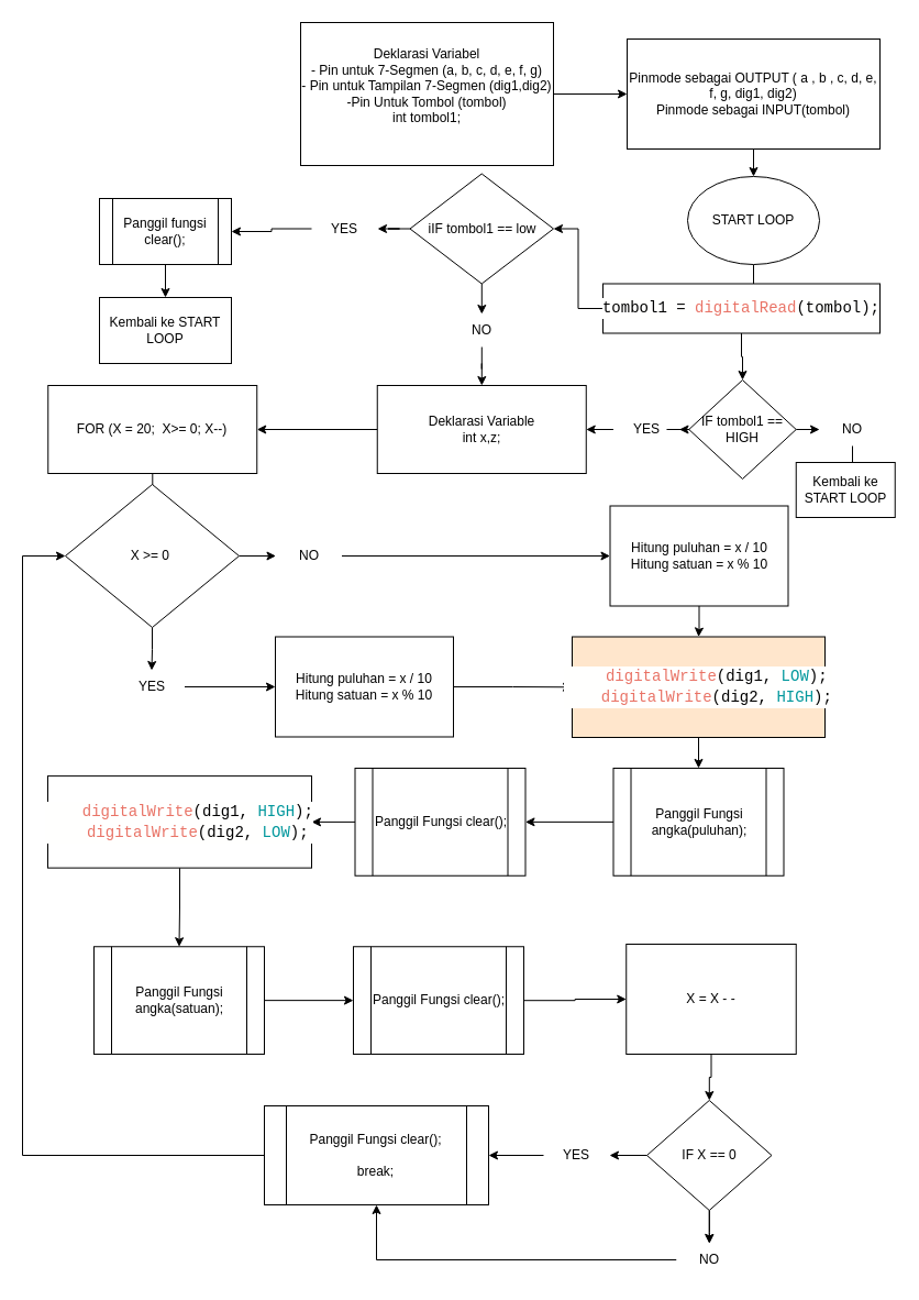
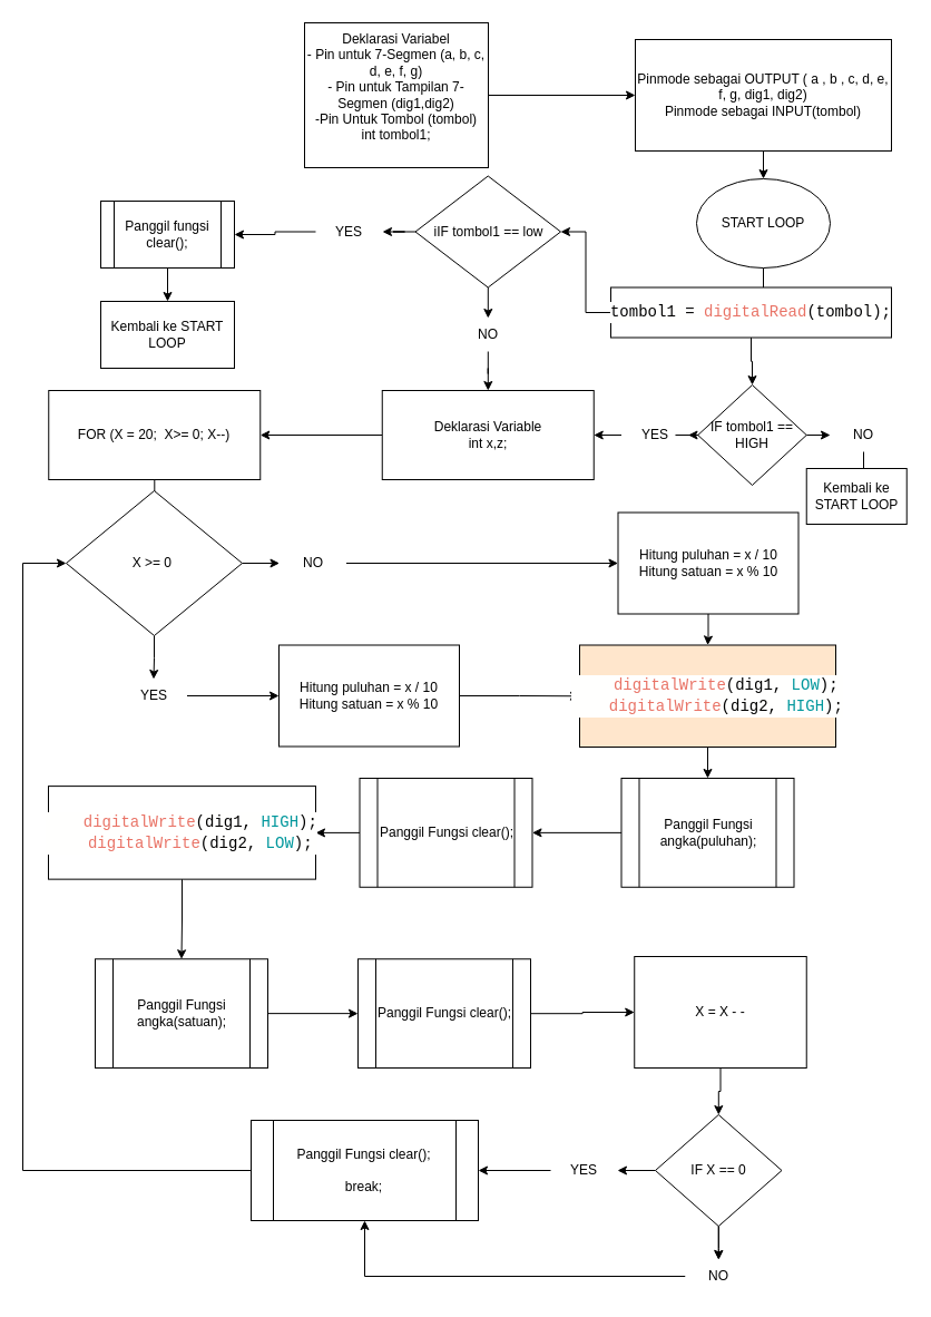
  <mxCell id="0" />
  <mxCell id="1" parent="0" />
  <mxCell id="2" value="" style="edgeStyle=orthogonalEdgeStyle;rounded=0;orthogonalLoop=1;jettySize=auto;html=1;align=center;" edge="1" parent="1" source="3" target="5"><mxGeometry relative="1" as="geometry" /></mxCell>
- <mxCell id="3" value="&lt;font style=&quot;vertical-align: inherit;&quot;&gt;&lt;font style=&quot;vertical-align: inherit;&quot;&gt;Deklarasi Variabel&lt;/font&gt;&lt;/font&gt;&lt;div&gt;&lt;span style=&quot;background-color: initial;&quot; class=&quot;hljs-bullet&quot;&gt;&lt;font style=&quot;vertical-align: inherit;&quot;&gt;&lt;font style=&quot;vertical-align: inherit;&quot;&gt;- &lt;/font&gt;&lt;/font&gt;&lt;/span&gt;&lt;span style=&quot;background-color: initial;&quot;&gt;&lt;font style=&quot;vertical-align: inherit;&quot;&gt;&lt;font style=&quot;vertical-align: inherit;&quot;&gt;Pin untuk 7-Segmen (a, b, c, d, e, f, g)&lt;/font&gt;&lt;/font&gt;&lt;/span&gt;&lt;/div&gt;&lt;div&gt;&lt;span style=&quot;background-color: initial;&quot; class=&quot;hljs-bullet&quot;&gt;&lt;font style=&quot;vertical-align: inherit;&quot;&gt;&lt;font style=&quot;vertical-align: inherit;&quot;&gt;- &lt;/font&gt;&lt;/font&gt;&lt;/span&gt;&lt;span style=&quot;background-color: initial;&quot;&gt;&lt;font style=&quot;vertical-align: inherit;&quot;&gt;&lt;font style=&quot;vertical-align: inherit;&quot;&gt;Pin untuk Tampilan 7-Segmen (dig1,dig2)&lt;/font&gt;&lt;/font&gt;&lt;/span&gt;&lt;/div&gt;&lt;div&gt;&lt;span style=&quot;background-color: initial;&quot;&gt;&lt;font style=&quot;vertical-align: inherit;&quot;&gt;&lt;font style=&quot;vertical-align: inherit;&quot;&gt;-Pin Untuk Tombol (tombol)&lt;/font&gt;&lt;/font&gt;&lt;/span&gt;&lt;/div&gt;&lt;div&gt;&lt;span style=&quot;background-color: initial;&quot;&gt;&lt;font style=&quot;vertical-align: inherit;&quot;&gt;&lt;font style=&quot;vertical-align: inherit;&quot;&gt;int tombol1;&lt;/font&gt;&lt;/font&gt;&lt;/span&gt;&lt;/div&gt;&lt;div&gt;&lt;span style=&quot;background-color: initial;&quot;&gt;&lt;font style=&quot;vertical-align: inherit;&quot;&gt;&lt;font style=&quot;vertical-align: inherit;&quot;&gt;&lt;br&gt;&lt;/font&gt;&lt;/font&gt;&lt;/span&gt;&lt;/div&gt;" style="whiteSpace=wrap;html=1;align=center;" vertex="1" parent="1"><mxGeometry x="273" y="20" width="230" height="130" as="geometry" /></mxCell>
+ <mxCell id="3" value="&lt;font style=&quot;vertical-align: inherit;&quot;&gt;&lt;font style=&quot;vertical-align: inherit;&quot;&gt;Deklarasi Variabel&lt;/font&gt;&lt;/font&gt;&lt;div&gt;&lt;span style=&quot;background-color: initial;&quot; class=&quot;hljs-bullet&quot;&gt;&lt;font style=&quot;vertical-align: inherit;&quot;&gt;&lt;font style=&quot;vertical-align: inherit;&quot;&gt;- &lt;/font&gt;&lt;/font&gt;&lt;/span&gt;&lt;span style=&quot;background-color: initial;&quot;&gt;&lt;font style=&quot;vertical-align: inherit;&quot;&gt;&lt;font style=&quot;vertical-align: inherit;&quot;&gt;Pin untuk 7-Segmen (a, b, c, d, e, f, g)&lt;/font&gt;&lt;/font&gt;&lt;/span&gt;&lt;/div&gt;&lt;div&gt;&lt;span style=&quot;background-color: initial;&quot; class=&quot;hljs-bullet&quot;&gt;&lt;font style=&quot;vertical-align: inherit;&quot;&gt;&lt;font style=&quot;vertical-align: inherit;&quot;&gt;- &lt;/font&gt;&lt;/font&gt;&lt;/span&gt;&lt;span style=&quot;background-color: initial;&quot;&gt;&lt;font style=&quot;vertical-align: inherit;&quot;&gt;&lt;font style=&quot;vertical-align: inherit;&quot;&gt;Pin untuk Tampilan 7-Segmen (dig1,dig2)&lt;/font&gt;&lt;/font&gt;&lt;/span&gt;&lt;/div&gt;&lt;div&gt;&lt;span style=&quot;background-color: initial;&quot;&gt;&lt;font style=&quot;vertical-align: inherit;&quot;&gt;&lt;font style=&quot;vertical-align: inherit;&quot;&gt;-Pin Untuk Tombol (tombol)&lt;/font&gt;&lt;/font&gt;&lt;/span&gt;&lt;/div&gt;&lt;div&gt;&lt;span style=&quot;background-color: initial;&quot;&gt;&lt;font style=&quot;vertical-align: inherit;&quot;&gt;&lt;font style=&quot;vertical-align: inherit;&quot;&gt;int tombol1;&lt;/font&gt;&lt;/font&gt;&lt;/span&gt;&lt;/div&gt;&lt;div&gt;&lt;span style=&quot;background-color: initial;&quot;&gt;&lt;font style=&quot;vertical-align: inherit;&quot;&gt;&lt;font style=&quot;vertical-align: inherit;&quot;&gt;&lt;br&gt;&lt;/font&gt;&lt;/font&gt;&lt;/span&gt;&lt;/div&gt;" style="whiteSpace=wrap;html=1;align=center;" vertex="1" parent="1"><mxGeometry x="273" y="20" width="165" height="130" as="geometry" /></mxCell>
  <mxCell id="4" value="" style="edgeStyle=orthogonalEdgeStyle;rounded=0;orthogonalLoop=1;jettySize=auto;html=1;" edge="1" parent="1" source="5" target="7"><mxGeometry relative="1" as="geometry" /></mxCell>
  <mxCell id="5" value="&lt;font style=&quot;vertical-align: inherit;&quot;&gt;&lt;font style=&quot;vertical-align: inherit;&quot;&gt;&lt;font style=&quot;vertical-align: inherit;&quot;&gt;&lt;font style=&quot;vertical-align: inherit;&quot;&gt;Pinmode sebagai OUTPUT ( &lt;/font&gt;&lt;/font&gt;&lt;/font&gt;&lt;/font&gt;&lt;span class=&quot;hljs-selector-tag&quot;&gt;&lt;font style=&quot;vertical-align: inherit;&quot;&gt;&lt;font style=&quot;vertical-align: inherit;&quot;&gt;&lt;font style=&quot;vertical-align: inherit;&quot;&gt;&lt;font style=&quot;vertical-align: inherit;&quot;&gt;a&lt;/font&gt;&lt;/font&gt;&lt;/font&gt;&lt;/font&gt;&lt;/span&gt;&lt;font style=&quot;vertical-align: inherit;&quot;&gt;&lt;font style=&quot;vertical-align: inherit;&quot;&gt;&lt;font style=&quot;vertical-align: inherit;&quot;&gt;&lt;font style=&quot;vertical-align: inherit;&quot;&gt; , &lt;/font&gt;&lt;/font&gt;&lt;/font&gt;&lt;/font&gt;&lt;span class=&quot;hljs-selector-tag&quot;&gt;&lt;font style=&quot;vertical-align: inherit;&quot;&gt;&lt;font style=&quot;vertical-align: inherit;&quot;&gt;&lt;font style=&quot;vertical-align: inherit;&quot;&gt;&lt;font style=&quot;vertical-align: inherit;&quot;&gt;b&lt;/font&gt;&lt;/font&gt;&lt;/font&gt;&lt;/font&gt;&lt;/span&gt;&lt;font style=&quot;vertical-align: inherit;&quot;&gt;&lt;font style=&quot;vertical-align: inherit;&quot;&gt;&lt;font style=&quot;vertical-align: inherit;&quot;&gt;&lt;font style=&quot;vertical-align: inherit;&quot;&gt; , c, d, e, f, g, dig1, dig2)&lt;br&gt;Pinmode sebagai INPUT(tombol)&lt;br&gt;&lt;/font&gt;&lt;/font&gt;&lt;/font&gt;&lt;/font&gt;" style="whiteSpace=wrap;html=1;" vertex="1" parent="1"><mxGeometry x="570" y="35" width="230" height="100" as="geometry" /></mxCell>
  <mxCell id="6" value="" style="edgeStyle=orthogonalEdgeStyle;rounded=0;orthogonalLoop=1;jettySize=auto;html=1;" edge="1" parent="1" source="7" target="49"><mxGeometry relative="1" as="geometry" /></mxCell>
  <mxCell id="7" value="START LOOP" style="ellipse;whiteSpace=wrap;html=1;" vertex="1" parent="1"><mxGeometry x="625" y="160" width="120" height="80" as="geometry" /></mxCell>
  <mxCell id="8" value="" style="edgeStyle=orthogonalEdgeStyle;rounded=0;orthogonalLoop=1;jettySize=auto;html=1;" edge="1" parent="1" source="9" target="11"><mxGeometry relative="1" as="geometry" /></mxCell>
  <mxCell id="9" value="Deklarasi Variable&lt;br&gt;int x,z;" style="whiteSpace=wrap;html=1;" vertex="1" parent="1"><mxGeometry x="342.75" y="350" width="190" height="80" as="geometry" /></mxCell>
  <mxCell id="10" value="" style="edgeStyle=orthogonalEdgeStyle;rounded=0;orthogonalLoop=1;jettySize=auto;html=1;" edge="1" parent="1" source="11"><mxGeometry relative="1" as="geometry"><mxPoint x="138" y="459.5" as="targetPoint" /></mxGeometry></mxCell>
  <mxCell id="11" value="FOR (X = 20;&amp;nbsp; X&amp;gt;= 0; X--)" style="whiteSpace=wrap;html=1;" vertex="1" parent="1"><mxGeometry x="43.26" y="350" width="190" height="80" as="geometry" /></mxCell>
  <mxCell id="12" value="" style="edgeStyle=orthogonalEdgeStyle;rounded=0;orthogonalLoop=1;jettySize=auto;html=1;" edge="1" parent="1" source="14" target="18"><mxGeometry relative="1" as="geometry" /></mxCell>
  <mxCell id="13" value="" style="edgeStyle=orthogonalEdgeStyle;rounded=0;orthogonalLoop=1;jettySize=auto;html=1;" edge="1" parent="1" source="14" target="16"><mxGeometry relative="1" as="geometry" /></mxCell>
  <mxCell id="14" value="X &amp;gt;= 0&amp;nbsp;" style="rhombus;whiteSpace=wrap;html=1;" vertex="1" parent="1"><mxGeometry x="59" y="440" width="158" height="130" as="geometry" /></mxCell>
  <mxCell id="15" style="edgeStyle=orthogonalEdgeStyle;rounded=0;orthogonalLoop=1;jettySize=auto;html=1;" edge="1" parent="1" source="16" target="22"><mxGeometry relative="1" as="geometry" /></mxCell>
  <mxCell id="16" value="NO" style="text;html=1;align=center;verticalAlign=middle;whiteSpace=wrap;rounded=0;" vertex="1" parent="1"><mxGeometry x="250.5" y="490" width="60" height="30" as="geometry" /></mxCell>
  <mxCell id="17" value="" style="edgeStyle=orthogonalEdgeStyle;rounded=0;orthogonalLoop=1;jettySize=auto;html=1;" edge="1" parent="1" source="18" target="20"><mxGeometry relative="1" as="geometry" /></mxCell>
  <mxCell id="18" value="YES" style="text;html=1;align=center;verticalAlign=middle;whiteSpace=wrap;rounded=0;" vertex="1" parent="1"><mxGeometry x="107.5" y="609" width="60" height="30" as="geometry" /></mxCell>
  <mxCell id="19" value="" style="edgeStyle=orthogonalEdgeStyle;rounded=0;orthogonalLoop=1;jettySize=auto;html=1;" edge="1" parent="1" source="20" target="24"><mxGeometry relative="1" as="geometry" /></mxCell>
  <mxCell id="20" value="&lt;br&gt;Hitung puluhan = x / &lt;span class=&quot;hljs-number&quot;&gt;10&lt;/span&gt; Hitung satuan = x % &lt;span class=&quot;hljs-number&quot;&gt;10&lt;/span&gt; &lt;div&gt;&lt;br/&gt;&lt;/div&gt;" style="whiteSpace=wrap;html=1;" vertex="1" parent="1"><mxGeometry x="250" y="578.5" width="162" height="91" as="geometry" /></mxCell>
  <mxCell id="21" value="" style="edgeStyle=orthogonalEdgeStyle;rounded=0;orthogonalLoop=1;jettySize=auto;html=1;" edge="1" parent="1" source="22" target="24"><mxGeometry relative="1" as="geometry" /></mxCell>
  <mxCell id="22" value="&lt;br&gt;Hitung puluhan = x / &lt;span class=&quot;hljs-number&quot;&gt;10&lt;/span&gt; Hitung satuan = x % &lt;span class=&quot;hljs-number&quot;&gt;10&lt;/span&gt; &lt;div&gt;&lt;br/&gt;&lt;/div&gt;" style="whiteSpace=wrap;html=1;" vertex="1" parent="1"><mxGeometry x="554.5" y="459.5" width="162" height="91" as="geometry" /></mxCell>
  <mxCell id="23" value="" style="edgeStyle=orthogonalEdgeStyle;rounded=0;orthogonalLoop=1;jettySize=auto;html=1;" edge="1" parent="1" source="24" target="26"><mxGeometry relative="1" as="geometry" /></mxCell>
  <mxCell id="24" value="&lt;div&gt;&lt;div style=&quot;background-color: rgb(255, 255, 254); font-family: Consolas, &amp;quot;Courier New&amp;quot;, monospace; font-size: 14px; line-height: 19px; white-space: pre;&quot;&gt;&lt;div&gt;&amp;nbsp; &amp;nbsp; &lt;span style=&quot;color: #e97366;&quot;&gt;digitalWrite&lt;/span&gt;(dig1, &lt;span style=&quot;color: #00979c;&quot;&gt;LOW&lt;/span&gt;);&lt;/div&gt;&lt;div&gt;&amp;nbsp; &amp;nbsp; &lt;span style=&quot;color: #e97366;&quot;&gt;digitalWrite&lt;/span&gt;(dig2, &lt;span style=&quot;color: #00979c;&quot;&gt;HIGH&lt;/span&gt;);&lt;/div&gt;&lt;/div&gt;&lt;/div&gt;" style="whiteSpace=wrap;html=1;fillColor=#ffe6cc;" vertex="1" parent="1"><mxGeometry x="520" y="578.5" width="230" height="91.5" as="geometry" /></mxCell>
  <mxCell id="25" value="" style="edgeStyle=orthogonalEdgeStyle;rounded=0;orthogonalLoop=1;jettySize=auto;html=1;" edge="1" parent="1" source="26" target="28"><mxGeometry relative="1" as="geometry" /></mxCell>
  <mxCell id="26" value="Panggil Fungsi angka(puluhan);" style="shape=process;whiteSpace=wrap;html=1;backgroundOutline=1;" vertex="1" parent="1"><mxGeometry x="557.5" y="698" width="155" height="97.75" as="geometry" /></mxCell>
  <mxCell id="27" value="" style="edgeStyle=orthogonalEdgeStyle;rounded=0;orthogonalLoop=1;jettySize=auto;html=1;" edge="1" parent="1" source="28" target="30"><mxGeometry relative="1" as="geometry" /></mxCell>
  <mxCell id="28" value="Panggil Fungsi clear();" style="shape=process;whiteSpace=wrap;html=1;backgroundOutline=1;" vertex="1" parent="1"><mxGeometry x="322.5" y="698" width="155" height="97.75" as="geometry" /></mxCell>
  <mxCell id="29" value="" style="edgeStyle=orthogonalEdgeStyle;rounded=0;orthogonalLoop=1;jettySize=auto;html=1;" edge="1" parent="1" source="30" target="32"><mxGeometry relative="1" as="geometry" /></mxCell>
  <mxCell id="30" value="&lt;div style=&quot;background-color: rgb(255, 255, 254); font-family: Consolas, &amp;quot;Courier New&amp;quot;, monospace; font-size: 14px; line-height: 19px; white-space: pre;&quot;&gt;&lt;div&gt;&amp;nbsp; &amp;nbsp; &lt;span style=&quot;color: #e97366;&quot;&gt;digitalWrite&lt;/span&gt;(dig1, &lt;span style=&quot;color: #00979c;&quot;&gt;HIGH&lt;/span&gt;);&lt;/div&gt;&lt;div&gt;&amp;nbsp; &amp;nbsp; &lt;span style=&quot;color: #e97366;&quot;&gt;digitalWrite&lt;/span&gt;(dig2, &lt;span style=&quot;color: #00979c;&quot;&gt;LOW&lt;/span&gt;);&lt;/div&gt;&lt;div&gt;&lt;/div&gt;&lt;/div&gt;" style="whiteSpace=wrap;html=1;" vertex="1" parent="1"><mxGeometry x="43" y="705.11" width="240" height="83.53" as="geometry" /></mxCell>
  <mxCell id="31" value="" style="edgeStyle=orthogonalEdgeStyle;rounded=0;orthogonalLoop=1;jettySize=auto;html=1;" edge="1" parent="1" source="32" target="34"><mxGeometry relative="1" as="geometry" /></mxCell>
  <mxCell id="32" value="Panggil Fungsi angka(satuan);" style="shape=process;whiteSpace=wrap;html=1;backgroundOutline=1;" vertex="1" parent="1"><mxGeometry x="85" y="860.25" width="155" height="97.75" as="geometry" /></mxCell>
  <mxCell id="33" value="" style="edgeStyle=orthogonalEdgeStyle;rounded=0;orthogonalLoop=1;jettySize=auto;html=1;" edge="1" parent="1" source="34" target="36"><mxGeometry relative="1" as="geometry" /></mxCell>
  <mxCell id="34" value="Panggil Fungsi clear();" style="shape=process;whiteSpace=wrap;html=1;backgroundOutline=1;" vertex="1" parent="1"><mxGeometry x="320.99" y="860.25" width="155" height="97.75" as="geometry" /></mxCell>
  <mxCell id="35" value="" style="edgeStyle=orthogonalEdgeStyle;rounded=0;orthogonalLoop=1;jettySize=auto;html=1;" edge="1" parent="1" source="36" target="40"><mxGeometry relative="1" as="geometry" /></mxCell>
  <mxCell id="36" value="X = X - -" style="whiteSpace=wrap;html=1;" vertex="1" parent="1"><mxGeometry x="569.24" y="858" width="154.5" height="100" as="geometry" /></mxCell>
  <mxCell id="37" value="" style="edgeStyle=orthogonalEdgeStyle;rounded=0;orthogonalLoop=1;jettySize=auto;html=1;" edge="1" parent="1" source="40" target="44"><mxGeometry relative="1" as="geometry" /></mxCell>
  <mxCell id="38" value="" style="edgeStyle=orthogonalEdgeStyle;rounded=0;orthogonalLoop=1;jettySize=auto;html=1;" edge="1" parent="1" source="40" target="42"><mxGeometry relative="1" as="geometry" /></mxCell>
  <mxCell id="39" value="" style="edgeStyle=orthogonalEdgeStyle;rounded=0;orthogonalLoop=1;jettySize=auto;html=1;" edge="1" parent="1" source="40" target="44"><mxGeometry relative="1" as="geometry" /></mxCell>
  <mxCell id="40" value="IF X == 0" style="rhombus;whiteSpace=wrap;html=1;" vertex="1" parent="1"><mxGeometry x="588" y="1000" width="113.51" height="100" as="geometry" /></mxCell>
  <mxCell id="41" value="" style="edgeStyle=orthogonalEdgeStyle;rounded=0;orthogonalLoop=1;jettySize=auto;html=1;" edge="1" parent="1" source="42" target="46"><mxGeometry relative="1" as="geometry" /></mxCell>
  <mxCell id="42" value="YES" style="text;html=1;align=center;verticalAlign=middle;whiteSpace=wrap;rounded=0;" vertex="1" parent="1"><mxGeometry x="494" y="1035" width="60" height="30" as="geometry" /></mxCell>
  <mxCell id="43" style="edgeStyle=orthogonalEdgeStyle;rounded=0;orthogonalLoop=1;jettySize=auto;html=1;" edge="1" parent="1" source="44" target="46"><mxGeometry relative="1" as="geometry" /></mxCell>
  <mxCell id="44" value="NO" style="text;html=1;align=center;verticalAlign=middle;whiteSpace=wrap;rounded=0;" vertex="1" parent="1"><mxGeometry x="614.75" y="1130" width="60" height="30" as="geometry" /></mxCell>
  <mxCell id="45" style="edgeStyle=orthogonalEdgeStyle;rounded=0;orthogonalLoop=1;jettySize=auto;html=1;" edge="1" parent="1" source="46" target="14"><mxGeometry relative="1" as="geometry"><Array as="points"><mxPoint x="20" y="1050" /><mxPoint x="20" y="505" /></Array></mxGeometry></mxCell>
- <mxCell id="46" value="Panggil Fungsi clear();&lt;br&gt;&lt;br&gt;break;" style="shape=process;whiteSpace=wrap;html=1;backgroundOutline=1;" vertex="1" parent="1"><mxGeometry x="240" y="1005" width="204" height="90" as="geometry" /></mxCell>
+ <mxCell id="46" value="Panggil Fungsi clear();&lt;br&gt;&lt;br&gt;break;" style="shape=process;whiteSpace=wrap;html=1;backgroundOutline=1;" vertex="1" parent="1"><mxGeometry x="225" y="1005" width="204" height="90" as="geometry" /></mxCell>
  <mxCell id="47" value="" style="edgeStyle=orthogonalEdgeStyle;rounded=0;orthogonalLoop=1;jettySize=auto;html=1;" edge="1" parent="1" source="49" target="52"><mxGeometry relative="1" as="geometry" /></mxCell>
  <mxCell id="48" value="" style="edgeStyle=orthogonalEdgeStyle;rounded=0;orthogonalLoop=1;jettySize=auto;html=1;" edge="1" parent="1" source="49" target="62"><mxGeometry relative="1" as="geometry" /></mxCell>
  <mxCell id="49" value="&lt;div style=&quot;background-color: rgb(255, 255, 254); font-family: Consolas, &amp;quot;Courier New&amp;quot;, monospace; font-size: 14px; line-height: 19px; white-space: pre;&quot;&gt;tombol1 = &lt;span style=&quot;color: #e97366;&quot;&gt;digitalRead&lt;/span&gt;(tombol);&lt;/div&gt;" style="whiteSpace=wrap;html=1;" vertex="1" parent="1"><mxGeometry x="548" y="257.5" width="252" height="45" as="geometry" /></mxCell>
  <mxCell id="50" value="" style="edgeStyle=orthogonalEdgeStyle;rounded=0;orthogonalLoop=1;jettySize=auto;html=1;" edge="1" parent="1" source="52" target="56"><mxGeometry relative="1" as="geometry" /></mxCell>
  <mxCell id="51" value="" style="edgeStyle=orthogonalEdgeStyle;rounded=0;orthogonalLoop=1;jettySize=auto;html=1;" edge="1" parent="1" source="52" target="58"><mxGeometry relative="1" as="geometry" /></mxCell>
  <mxCell id="52" value="iIF tombol1 == low" style="rhombus;whiteSpace=wrap;html=1;" vertex="1" parent="1"><mxGeometry x="372.5" y="157.5" width="130.5" height="100" as="geometry" /></mxCell>
  <mxCell id="53" value="" style="edgeStyle=orthogonalEdgeStyle;rounded=0;orthogonalLoop=1;jettySize=auto;html=1;" edge="1" parent="1" source="54" target="59"><mxGeometry relative="1" as="geometry" /></mxCell>
  <mxCell id="54" value="Panggil fungsi clear();" style="shape=process;whiteSpace=wrap;html=1;backgroundOutline=1;" vertex="1" parent="1"><mxGeometry x="90" y="180" width="120" height="60" as="geometry" /></mxCell>
  <mxCell id="55" value="" style="edgeStyle=orthogonalEdgeStyle;rounded=0;orthogonalLoop=1;jettySize=auto;html=1;" edge="1" parent="1" source="56" target="54"><mxGeometry relative="1" as="geometry" /></mxCell>
  <mxCell id="56" value="YES" style="text;html=1;align=center;verticalAlign=middle;whiteSpace=wrap;rounded=0;" vertex="1" parent="1"><mxGeometry x="283" y="192.5" width="60" height="30" as="geometry" /></mxCell>
  <mxCell id="57" value="" style="edgeStyle=orthogonalEdgeStyle;rounded=0;orthogonalLoop=1;jettySize=auto;html=1;" edge="1" parent="1" source="58" target="9"><mxGeometry relative="1" as="geometry" /></mxCell>
  <mxCell id="58" value="NO" style="text;html=1;align=center;verticalAlign=middle;whiteSpace=wrap;rounded=0;" vertex="1" parent="1"><mxGeometry x="407.75" y="285" width="60" height="30" as="geometry" /></mxCell>
  <mxCell id="59" value="Kembali ke START LOOP" style="whiteSpace=wrap;html=1;" vertex="1" parent="1"><mxGeometry x="90" y="270" width="120" height="60" as="geometry" /></mxCell>
  <mxCell id="60" value="" style="edgeStyle=orthogonalEdgeStyle;rounded=0;orthogonalLoop=1;jettySize=auto;html=1;" edge="1" parent="1" source="62" target="64"><mxGeometry relative="1" as="geometry" /></mxCell>
  <mxCell id="61" value="" style="edgeStyle=orthogonalEdgeStyle;rounded=0;orthogonalLoop=1;jettySize=auto;html=1;" edge="1" parent="1" source="62" target="66"><mxGeometry relative="1" as="geometry" /></mxCell>
  <mxCell id="62" value="IF tombol1 == HIGH" style="rhombus;whiteSpace=wrap;html=1;" vertex="1" parent="1"><mxGeometry x="626.24" y="345" width="97.5" height="90" as="geometry" /></mxCell>
  <mxCell id="63" value="" style="edgeStyle=orthogonalEdgeStyle;rounded=0;orthogonalLoop=1;jettySize=auto;html=1;" edge="1" parent="1" source="64" target="9"><mxGeometry relative="1" as="geometry" /></mxCell>
  <mxCell id="64" value="YES" style="text;html=1;align=center;verticalAlign=middle;whiteSpace=wrap;rounded=0;" vertex="1" parent="1"><mxGeometry x="557.5" y="375" width="60" height="30" as="geometry" /></mxCell>
  <mxCell id="65" value="" style="edgeStyle=orthogonalEdgeStyle;rounded=0;orthogonalLoop=1;jettySize=auto;html=1;" edge="1" parent="1" source="66" target="67"><mxGeometry relative="1" as="geometry" /></mxCell>
  <mxCell id="66" value="NO" style="text;html=1;align=center;verticalAlign=middle;whiteSpace=wrap;rounded=0;" vertex="1" parent="1"><mxGeometry x="745" y="375" width="60" height="30" as="geometry" /></mxCell>
  <mxCell id="67" value="Kembali ke START LOOP" style="whiteSpace=wrap;html=1;" vertex="1" parent="1"><mxGeometry x="723.74" y="420" width="90" height="50" as="geometry" /></mxCell>
